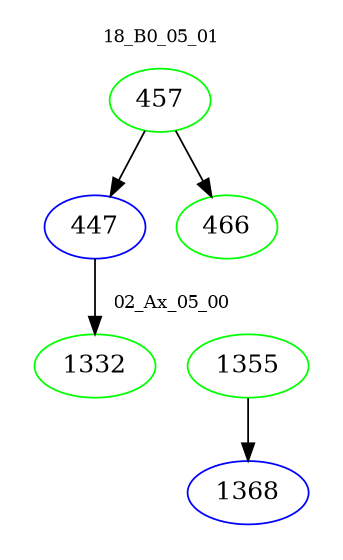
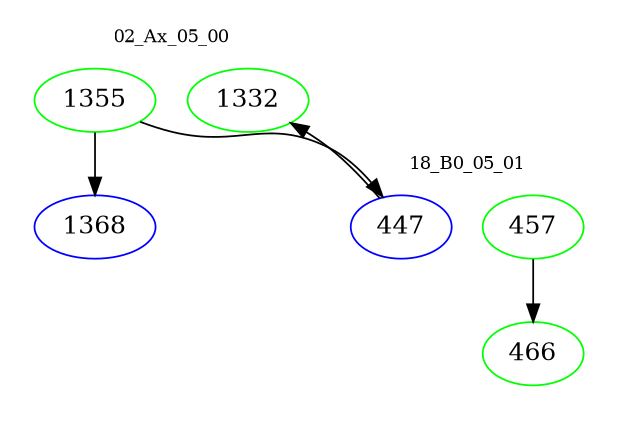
  digraph {
    node [color=green]
    edge [color=black]
    n1 [label=1355]
    n2 [label=1332]
    n3 [color=blue label=1368]
    n4 [label=457]
    n5 [color=blue label=447]
    n6 [label=466]
    subgraph cluster_1 {
      color=white
      fontsize=10
      label="02_Ax_05_00"
      n1
      n2
      n3
    }
    subgraph cluster_2 {
      color=white
      fontsize=10
      label="18_B0_05_01"
      n4
      n5
      n6
    }
    n1 -> n3
-   n4 -> n5
+   n1 -> n5
    n4 -> n6
    n5 -> n2
  }
